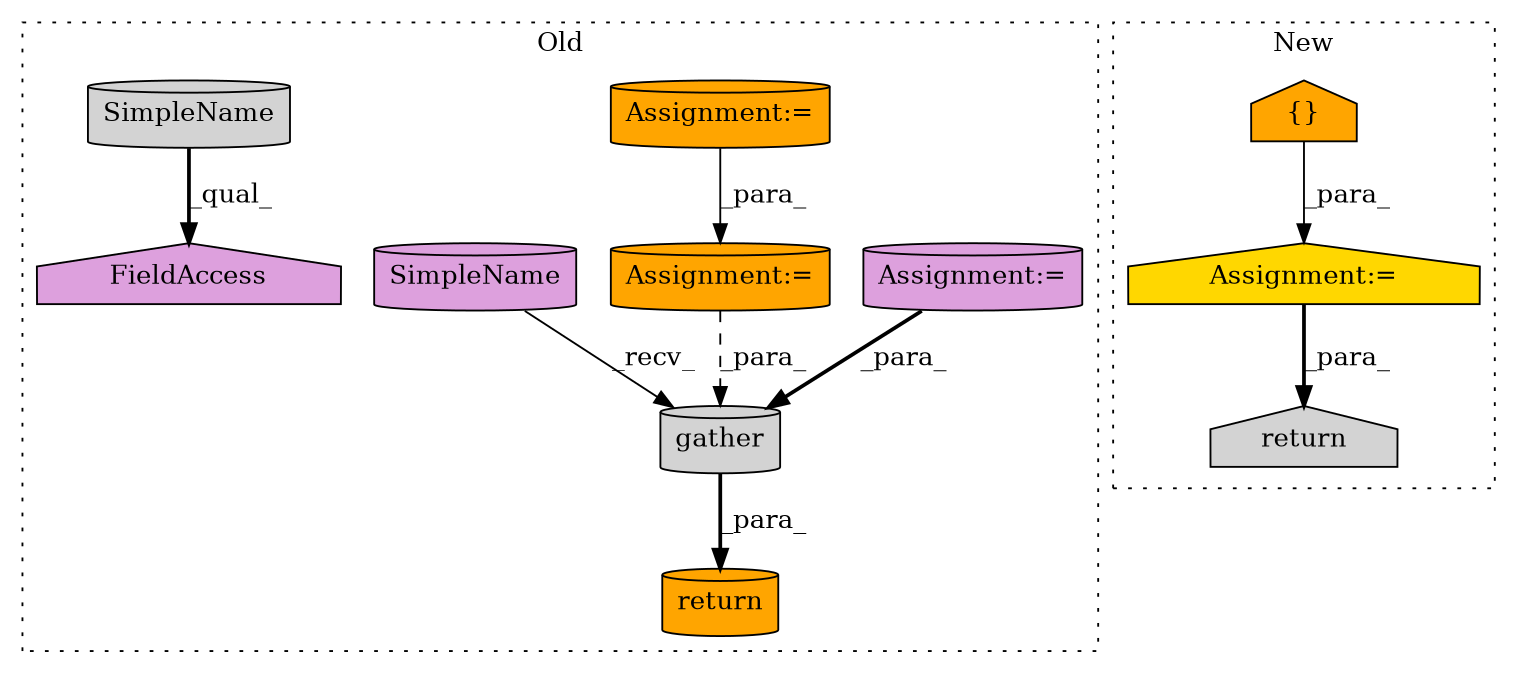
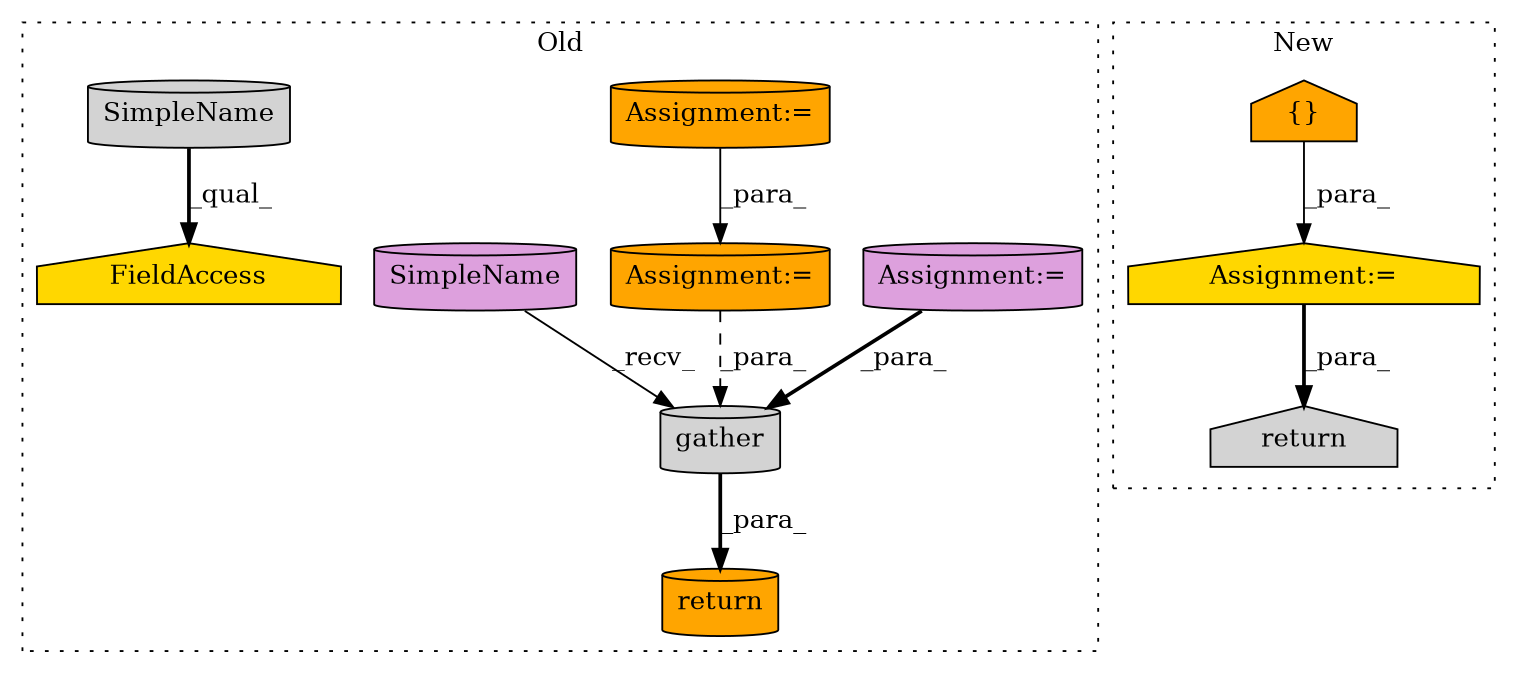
  digraph {
    node [a=7 l=1 s=3514 shape=cylinder style=filled fillcolor=orange]
    edge [style=bold]
    n1 [a=32 l="7,1" label=gather s="3787,3841" fillcolor=lightgrey]
-   n2 [a=22 l=16 label=FieldAccess shape=house fillcolor=plum]
+   n2 [a=22 l=16 label=FieldAccess shape=house fillcolor=gold]
    n3 [label="Assignment:=" s=3563]
    n4 [label="Assignment:=" s=3589 fillcolor=plum]
    n5 [label="Assignment:=" s=3457]
    n6 [a=41 l=7 label=return s=3769]
    n7 [a=42 l=10 label=SimpleName s=3776 fillcolor=plum]
    n8 [a=42 l=10 label=SimpleName fillcolor=lightgrey]
    n9 [a=4 l="1,1" label="{}" s="3991,3993" shape=house]
    n10 [label="Assignment:=" s=3941 shape=house fillcolor=gold]
    n11 [a=41 l=7 label=return s=4004 shape=house fillcolor=lightgrey]
    subgraph cluster_1 {
      label=Old
      style=dotted
      n1
      n2
      n3
      n4
      n5
      n6
      n7
      n8
    }
    subgraph cluster_2 {
      label=New
      style=dotted
      n9
      n10
      n11
    }
    n1 -> n6 [label=_para_]
    n3 -> n1 [label=_para_ style=dashed]
    n4 -> n1 [label=_para_]
    n5 -> n3 [label=_para_ style=solid]
    n7 -> n1 [label=_recv_ style=solid]
    n8 -> n2 [label=_qual_]
    n9 -> n10 [label=_para_ style=solid]
    n10 -> n11 [label=_para_]
  }
